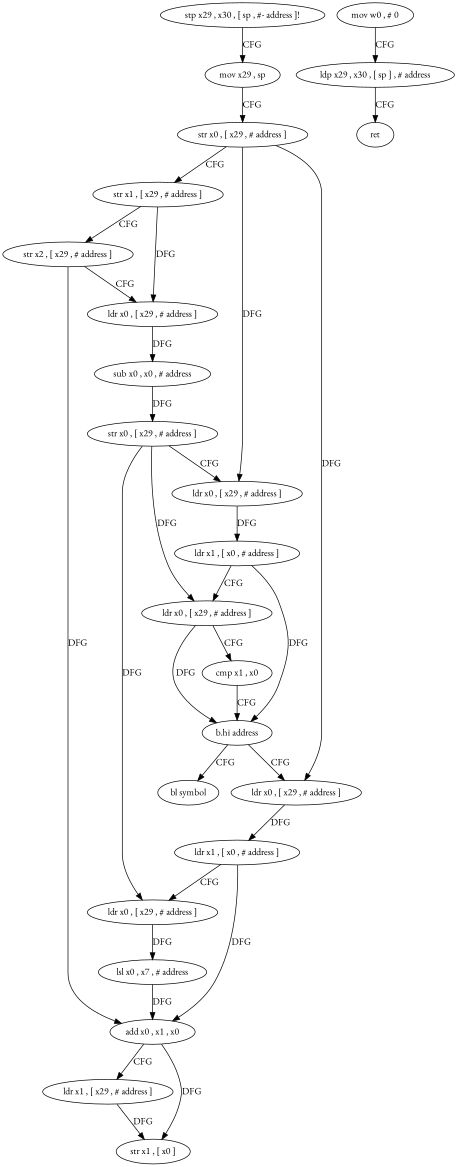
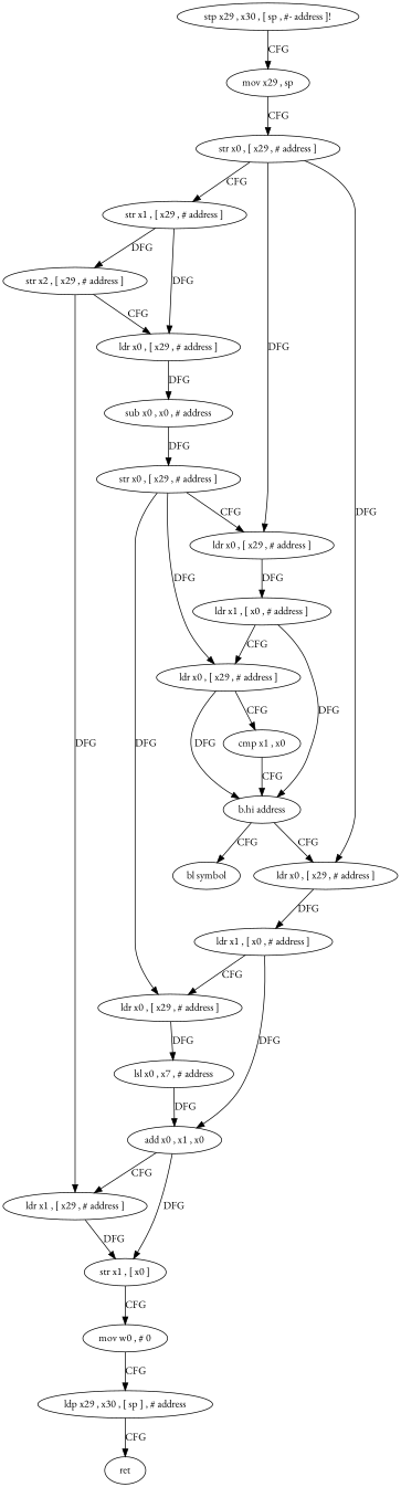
  digraph {
    fontname="EB Garamond"
    node [fontname="EB Garamond"]
    edge [fontname="EB Garamond"]
    n1 [label="stp x29 , x30 , [ sp , #- address ]!"]
    n2 [label="mov x29 , sp"]
    n3 [label="str x0 , [ x29 , # address ]"]
    n4 [label="str x1 , [ x29 , # address ]"]
    n5 [label="ldr x0 , [ x29 , # address ]"]
    n6 [label="ldr x0 , [ x29 , # address ]"]
    n7 [label="str x2 , [ x29 , # address ]"]
    n8 [label="ldr x0 , [ x29 , # address ]"]
    n9 [label="ldr x1 , [ x0 , # address ]"]
    n10 [label="ldr x1 , [ x0 , # address ]"]
    n11 [label="ldr x1 , [ x29 , # address ]"]
    n12 [label="sub x0 , x0 , # address"]
    n13 [label="str x1 , [ x0 ]"]
    n14 [label="str x0 , [ x29 , # address ]"]
    n15 [label="ldr x0 , [ x29 , # address ]"]
    n16 [label="ldr x0 , [ x29 , # address ]"]
    n17 [label="b.hi address"]
    n18 [label="cmp x1 , x0"]
    n19 [label="lsl x0 , x7 , # address"]
    n20 [label="bl symbol"]
    n21 [label="add x0 , x1 , x0"]
    n22 [label="mov w0 , # 0"]
    n23 [label="ldp x29 , x30 , [ sp ] , # address"]
    n24 [label=ret]
    n1 -> n2 [label=CFG]
    n2 -> n3 [label=CFG]
    n3 -> n4 [label=CFG]
    n3 -> n5 [label=DFG]
    n3 -> n6 [label=DFG]
-   n4 -> n7 [label=CFG]
+   n4 -> n7 [label=DFG]
    n4 -> n8 [label=DFG]
    n5 -> n9 [label=DFG]
    n6 -> n10 [label=DFG]
    n7 -> n8 [label=CFG]
-   n7 -> n21 [label=DFG]
+   n7 -> n11 [label=DFG]
    n8 -> n12 [label=DFG]
    n9 -> n15 [label=CFG]
    n9 -> n17 [label=DFG]
    n10 -> n16 [label=CFG]
    n10 -> n21 [label=DFG]
    n11 -> n13 [label=DFG]
    n12 -> n14 [label=DFG]
+   n13 -> n22 [label=CFG]
    n14 -> n5 [label=CFG]
    n14 -> n15 [label=DFG]
    n14 -> n16 [label=DFG]
    n15 -> n17 [label=DFG]
    n15 -> n18 [label=CFG]
    n16 -> n19 [label=DFG]
    n17 -> n6 [label=CFG]
    n17 -> n20 [label=CFG]
    n18 -> n17 [label=CFG]
    n19 -> n21 [label=DFG]
    n21 -> n11 [label=CFG]
    n21 -> n13 [label=DFG]
    n22 -> n23 [label=CFG]
    n23 -> n24 [label=CFG]
  }
